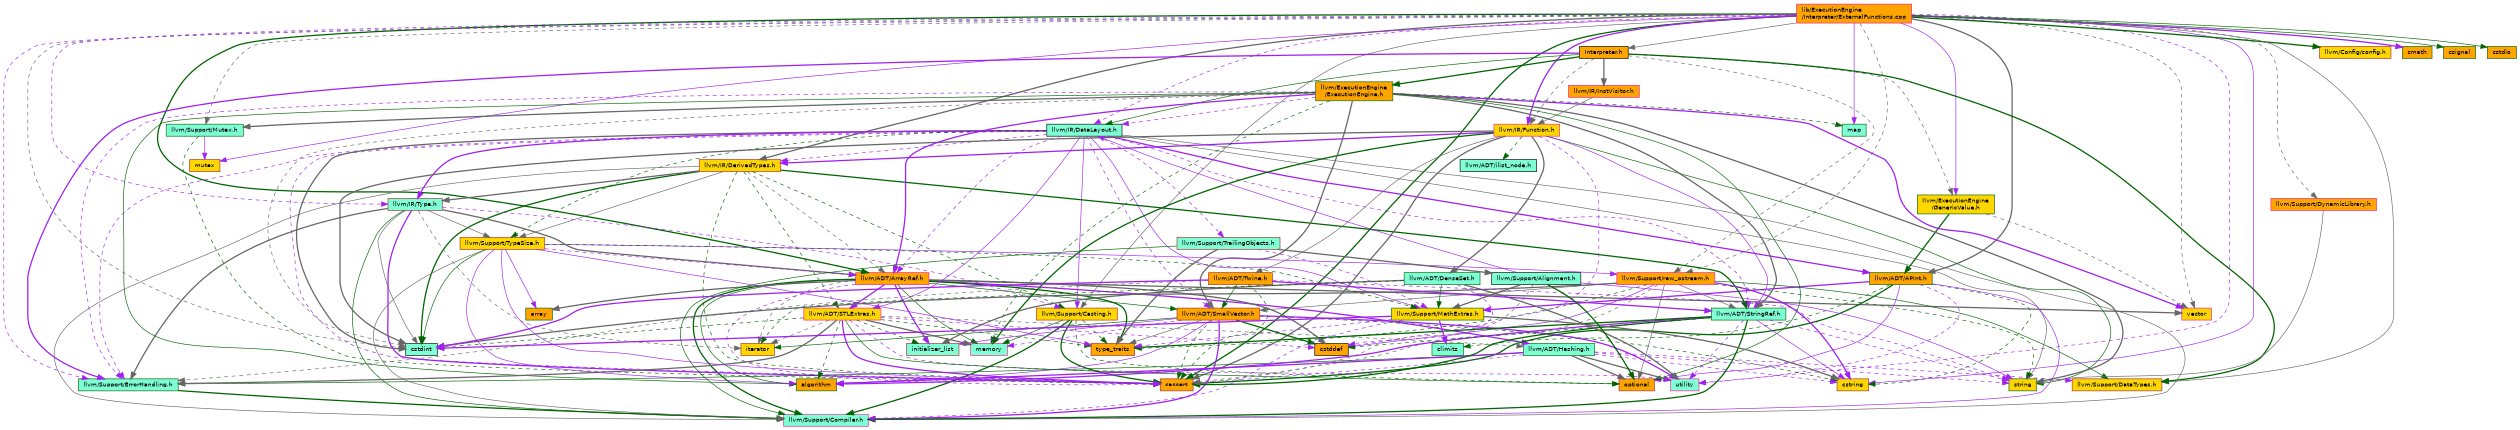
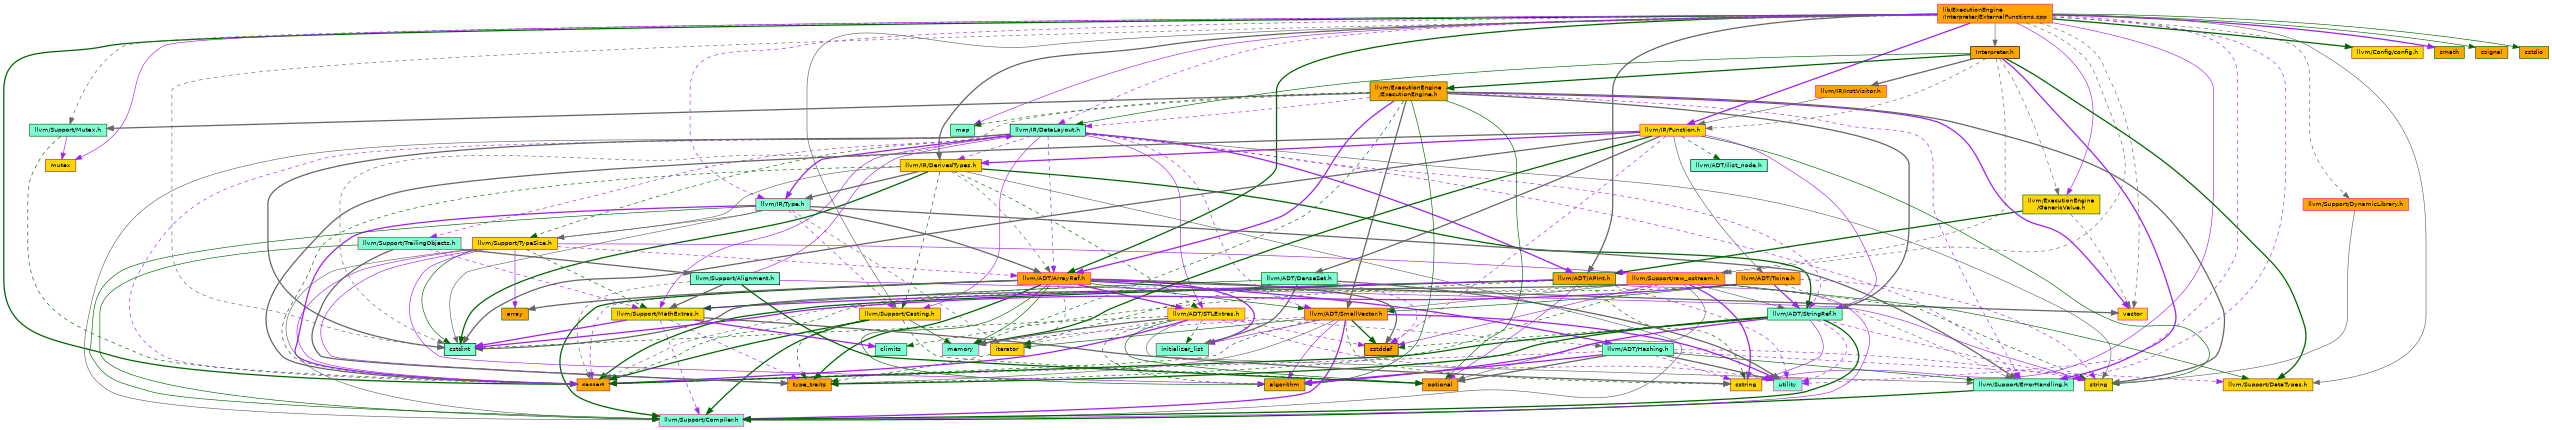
  digraph {
    node [color=darkgreen fillcolor=orange fontname=Helvetica fontsize=10 shape=record style=filled]
    edge [color=purple fontname=Helvetica fontsize=10 labelfontname=Helvetica labelfontsize=10 style=dashed]
    n1 [color=deeppink fontcolor=black height=0.2 label="lib/ExecutionEngine\l/Interpreter/ExternalFunctions.cpp" width=0.4]
    n2 [color=black height=0.2 label="Interpreter.h" width=0.4]
    n3 [color=deeppink height=0.2 label="llvm/ADT/ArrayRef.h" width=0.4]
    n4 [fillcolor=aquamarine height=0.2 label="llvm/Support/ErrorHandling.h" width=0.4]
    n5 [color=brown height=0.2 label=cassert width=0.4]
    n6 [color=brown fillcolor=gold height=0.2 label=cstring width=0.4]
    n7 [color=deeppink fillcolor=aquamarine height=0.2 label=utility width=0.4]
    n8 [color=black fillcolor=aquamarine height=0.2 label=cstdint width=0.4]
    n9 [color=deeppink fillcolor=gold height=0.2 label=vector width=0.4]
    n10 [color=black fillcolor=aquamarine height=0.2 label="llvm/IR/DataLayout.h" width=0.4]
    n11 [height=0.2 label="llvm/ADT/APInt.h" width=0.4]
    n12 [color=brown fillcolor=gold height=0.2 label="llvm/IR/DerivedTypes.h" width=0.4]
    n13 [color=brown fillcolor=aquamarine height=0.2 label="llvm/IR/Type.h" width=0.4]
    n14 [color=brown fillcolor=gold height=0.2 label="llvm/Support/Casting.h" width=0.4]
    n15 [color=deeppink height=0.2 label="llvm/Support/raw_ostream.h" width=0.4]
    n16 [fillcolor=aquamarine height=0.2 label="llvm/Support/Mutex.h" width=0.4]
    n17 [color=brown fillcolor=gold height=0.2 label=mutex width=0.4]
    n18 [fillcolor=aquamarine height=0.2 label=map width=0.4]
    n19 [fillcolor=gold height=0.2 label="llvm/ExecutionEngine\l/GenericValue.h" width=0.4]
    n20 [color=deeppink fillcolor=gold height=0.2 label="llvm/IR/Function.h" width=0.4]
    n21 [color=brown fillcolor=gold height=0.2 label="llvm/Config/config.h" width=0.4]
    n22 [color=deeppink height=0.2 label="llvm/Support/DynamicLibrary.h" width=0.4]
    n23 [height=0.2 label=cmath width=0.4]
    n24 [height=0.2 label=csignal width=0.4]
    n25 [height=0.2 label=cstdio width=0.4]
    n26 [color=brown fillcolor=gold height=0.2 label="llvm/Support/DataTypes.h" width=0.4]
    n27 [height=0.2 label="llvm/ExecutionEngine\l/ExecutionEngine.h" width=0.4]
    n28 [color=deeppink height=0.2 label="llvm/IR/InstVisitor.h" width=0.4]
    n29 [height=0.2 label=algorithm width=0.4]
    n30 [color=brown height=0.2 label="llvm/ADT/SmallVector.h" width=0.4]
    n31 [color=deeppink fillcolor=aquamarine height=0.2 label=memory width=0.4]
    n32 [fillcolor=aquamarine height=0.2 label="llvm/ADT/Hashing.h" width=0.4]
    n33 [color=deeppink fillcolor=aquamarine height=0.2 label="llvm/Support/Compiler.h" width=0.4]
    n34 [color=black height=0.2 label=cstddef width=0.4]
    n35 [color=brown fillcolor=aquamarine height=0.2 label=initializer_list width=0.4]
    n36 [color=brown fillcolor=gold height=0.2 label=iterator width=0.4]
    n37 [color=brown height=0.2 label=type_traits width=0.4]
    n38 [color=deeppink fillcolor=gold height=0.2 label="llvm/ADT/STLExtras.h" width=0.4]
    n39 [height=0.2 label=array width=0.4]
    n40 [fillcolor=gold height=0.2 label=string width=0.4]
    n41 [fillcolor=aquamarine height=0.2 label="llvm/ADT/StringRef.h" width=0.4]
    n42 [fillcolor=gold height=0.2 label="llvm/Support/MathExtras.h" width=0.4]
    n43 [color=brown fillcolor=gold height=0.2 label="llvm/Support/TypeSize.h" width=0.4]
    n44 [color=brown fillcolor=aquamarine height=0.2 label="llvm/Support/TrailingObjects.h" width=0.4]
    n45 [color=brown height=0.2 label=optional width=0.4]
    n46 [fillcolor=aquamarine height=0.2 label=climits width=0.4]
    n47 [fillcolor=aquamarine height=0.2 label="llvm/ADT/DenseSet.h" width=0.4]
    n48 [color=brown height=0.2 label="llvm/ADT/Twine.h" width=0.4]
    n49 [color=black fillcolor=aquamarine height=0.2 label="llvm/ADT/ilist_node.h" width=0.4]
    n50 [color=black fillcolor=aquamarine height=0.2 label="llvm/Support/Alignment.h" width=0.4]
    n1 -> n2 [color=gray40 style=solid]
    n1 -> n3 [color=darkgreen style=bold]
    n1 -> n4
    n1 -> n5 [color=darkgreen style=bold]
    n1 -> n6 [style=solid]
    n1 -> n7
    n1 -> n8 [color=gray40]
    n1 -> n9 [color=gray40]
    n1 -> n10
    n1 -> n11 [color=gray40 style=bold]
    n1 -> n12 [color=gray40 style=bold]
    n1 -> n13
    n1 -> n14 [color=gray40 style=solid]
    n1 -> n15 [color=gray40]
    n1 -> n16 [color=gray40]
    n1 -> n17 [style=solid]
    n1 -> n18 [style=solid]
    n1 -> n19 [style=solid]
    n1 -> n20 [style=bold]
    n1 -> n21 [color=darkgreen style=bold]
    n1 -> n22 [color=gray40]
    n1 -> n23 [style=bold]
    n1 -> n24 [color=darkgreen style=solid]
    n1 -> n25 [color=darkgreen style=solid]
    n1 -> n26 [color=gray40 style=solid]
    n2 -> n4 [style=bold]
    n2 -> n10 [color=darkgreen style=solid]
    n2 -> n15 [color=gray40]
    n2 -> n19 [color=gray40]
    n2 -> n20 [color=gray40]
    n2 -> n26 [color=darkgreen style=bold]
    n2 -> n27 [color=darkgreen style=bold]
    n2 -> n28 [color=gray40 style=bold]
    n3 -> n5
    n3 -> n9 [color=gray40 style=bold]
    n3 -> n29 [color=darkgreen style=solid]
    n3 -> n30 [color=darkgreen style=solid]
    n3 -> n31 [color=darkgreen style=solid]
    n3 -> n32 [style=bold]
    n3 -> n33 [color=darkgreen style=bold]
    n3 -> n34 [color=gray40 style=bold]
    n3 -> n35 [style=bold]
    n3 -> n36 [color=gray40]
    n3 -> n37 [color=darkgreen style=bold]
    n3 -> n38 [style=bold]
    n3 -> n39 [color=gray40 style=bold]
    n4 -> n33 [color=darkgreen style=bold]
    n10 -> n3
    n10 -> n4
    n10 -> n5
    n10 -> n8 [color=gray40 style=bold]
    n10 -> n11 [style=bold]
    n10 -> n12
    n10 -> n13 [style=bold]
    n10 -> n14 [style=solid]
    n10 -> n30
    n10 -> n33 [color=gray40 style=solid]
    n10 -> n38 [style=solid]
    n10 -> n40 [color=gray40 style=solid]
    n10 -> n41
    n10 -> n42 [style=solid]
    n10 -> n43 [color=darkgreen]
    n10 -> n44
    n11 -> n5 [color=darkgreen style=bold]
    n11 -> n6 [color=darkgreen]
    n11 -> n7
    n11 -> n33 [style=solid]
    n11 -> n42 [style=bold]
    n11 -> n45 [style=solid]
    n11 -> n46 [color=darkgreen]
    n12 -> n3 [color=gray40]
    n12 -> n5 [color=darkgreen]
    n12 -> n8 [color=darkgreen style=bold]
    n12 -> n13 [color=gray40 style=bold]
    n12 -> n14 [color=darkgreen]
    n12 -> n33 [color=gray40 style=solid]
    n12 -> n38 [color=darkgreen]
    n12 -> n41 [color=darkgreen style=bold]
    n12 -> n43 [color=gray40 style=solid]
    n13 -> n3 [color=gray40 style=bold]
    n13 -> n4 [color=gray40 style=bold]
    n13 -> n5 [style=bold]
    n13 -> n8 [color=gray40 style=solid]
    n13 -> n14
    n13 -> n33 [color=darkgreen style=solid]
    n13 -> n36 [color=gray40]
    n13 -> n43 [color=gray40 style=solid]
    n14 -> n5 [color=darkgreen style=bold]
    n14 -> n31 [color=darkgreen style=solid]
    n14 -> n33 [color=darkgreen style=bold]
    n14 -> n37 [color=darkgreen]
    n14 -> n45 [color=darkgreen]
    n15 -> n5 [color=gray40]
    n15 -> n6 [style=bold]
    n15 -> n8 [color=gray40 style=bold]
    n15 -> n26 [color=darkgreen style=solid]
    n15 -> n30 [color=gray40 style=solid]
    n15 -> n34 [style=solid]
    n15 -> n37 [color=darkgreen]
    n15 -> n40 [color=darkgreen]
    n15 -> n41 [color=gray40 style=solid]
    n15 -> n45 [color=gray40 style=solid]
    n16 -> n5 [color=darkgreen]
    n16 -> n17 [style=solid]
    n19 -> n9 [color=gray40]
    n19 -> n11 [color=darkgreen style=bold]
    n20 -> n5 [color=gray40 style=bold]
    n20 -> n8 [color=gray40 style=bold]
    n20 -> n12 [style=bold]
    n20 -> n31 [color=darkgreen style=bold]
    n20 -> n34
    n20 -> n40 [color=darkgreen style=solid]
    n20 -> n41 [style=solid]
    n20 -> n47 [color=gray40 style=bold]
    n20 -> n48 [color=gray40 style=solid]
    n20 -> n49 [color=darkgreen]
    n22 -> n40 [color=gray40 style=solid]
    n27 -> n3 [style=bold]
    n27 -> n4
    n27 -> n8 [color=gray40]
    n27 -> n9 [style=bold]
    n27 -> n10
    n27 -> n16 [color=gray40 style=bold]
    n27 -> n18 [color=darkgreen]
    n27 -> n29 [color=darkgreen style=solid]
    n27 -> n30 [color=gray40 style=bold]
    n27 -> n31 [color=darkgreen]
    n27 -> n40 [color=gray40 style=bold]
    n27 -> n41 [color=gray40 style=bold]
    n27 -> n45 [color=darkgreen style=solid]
    n28 -> n20 [color=gray40 style=solid]
    n30 -> n5 [color=darkgreen]
    n30 -> n6 [color=darkgreen]
    n30 -> n7 [style=bold]
    n30 -> n29 [style=solid]
    n30 -> n31
    n30 -> n33 [style=bold]
    n30 -> n34 [color=darkgreen style=bold]
    n30 -> n35 [style=solid]
    n30 -> n36 [color=darkgreen style=solid]
    n30 -> n37 [color=gray40 style=solid]
    n32 -> n4 [color=darkgreen style=solid]
    n32 -> n5
    n32 -> n6
    n32 -> n7 [color=gray40 style=bold]
    n32 -> n26
    n32 -> n29 [style=bold]
    n32 -> n40
    n32 -> n45 [color=gray40 style=bold]
-   n38 -> n4 [color=gray40 style=bold]
+   n38 -> n4 [color=gray40 style=solid]
    n38 -> n5 [style=bold]
    n38 -> n7
    n38 -> n8 [color=darkgreen]
    n38 -> n29 [color=darkgreen]
    n38 -> n31 [color=gray40 style=bold]
    n38 -> n32 [color=gray40]
    n38 -> n34
    n38 -> n35 [color=darkgreen]
    n38 -> n36 [color=gray40]
-   n38 -> n37 [color=darkgreen]
+   n36 -> n37 [color=darkgreen]
    n38 -> n45 [color=darkgreen style=solid]
    n41 -> n5 [color=darkgreen style=bold]
    n41 -> n6 [style=solid]
    n41 -> n7
    n41 -> n29 [style=bold]
    n41 -> n33 [color=darkgreen style=bold]
    n41 -> n34 [color=darkgreen]
    n41 -> n37 [color=darkgreen style=bold]
    n41 -> n40
    n42 -> n6 [color=gray40 style=bold]
    n42 -> n8 [style=bold]
    n42 -> n33
    n42 -> n37
    n42 -> n46 [style=bold]
    n43 -> n3
    n43 -> n5 [style=solid]
    n43 -> n8 [color=darkgreen style=solid]
    n43 -> n15 [style=solid]
    n43 -> n29 [style=solid]
    n43 -> n33 [color=gray40 style=solid]
    n43 -> n37 [style=solid]
    n43 -> n39 [style=solid]
    n43 -> n42 [color=darkgreen]
    n44 -> n33 [color=darkgreen style=solid]
    n44 -> n37 [color=gray40 style=bold]
    n44 -> n42
    n44 -> n50 [color=gray40 style=bold]
    n47 -> n7 [color=gray40 style=bold]
    n47 -> n34
    n47 -> n35 [color=gray40 style=bold]
    n47 -> n36 [color=darkgreen]
    n47 -> n42 [color=darkgreen style=solid]
    n48 -> n4 [color=gray40]
    n48 -> n5 [color=darkgreen]
    n48 -> n8 [style=bold]
    n48 -> n30 [color=darkgreen style=solid]
    n48 -> n40
    n48 -> n41 [style=bold]
    n50 -> n5 [color=gray40]
    n50 -> n10 [style=solid]
    n50 -> n40 [style=solid]
    n50 -> n42 [color=gray40 style=bold]
    n50 -> n45 [color=darkgreen style=bold]
  }
